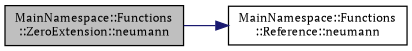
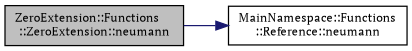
  digraph {
    rankdir=LR
    fontname="PT Serif"
    node [color=black fontname="PT Serif" fontsize=10 shape=record style=filled]
-   n1 [fillcolor=grey75 fontcolor=black height=0.2 label="MainNamespace::Functions\l::ZeroExtension::neumann" width=0.4]
+   n1 [fillcolor=grey75 fontcolor=black height=0.2 label="ZeroExtension::Functions\l::ZeroExtension::neumann" width=0.4]
    n2 [fillcolor=white height=0.2 label="MainNamespace::Functions\l::Reference::neumann" width=0.4]
    n1 -> n2 [color=midnightblue fontname="PT Serif" fontsize=10 labelfontname=Helvetica labelfontsize=10 style=solid]
  }
